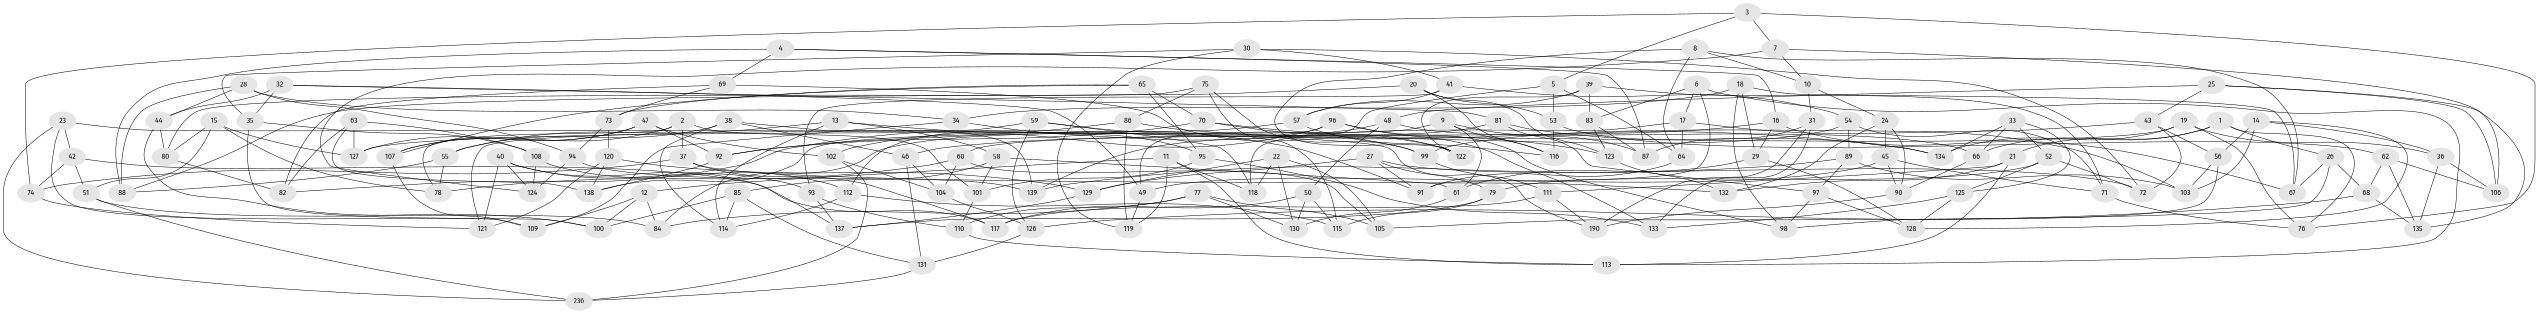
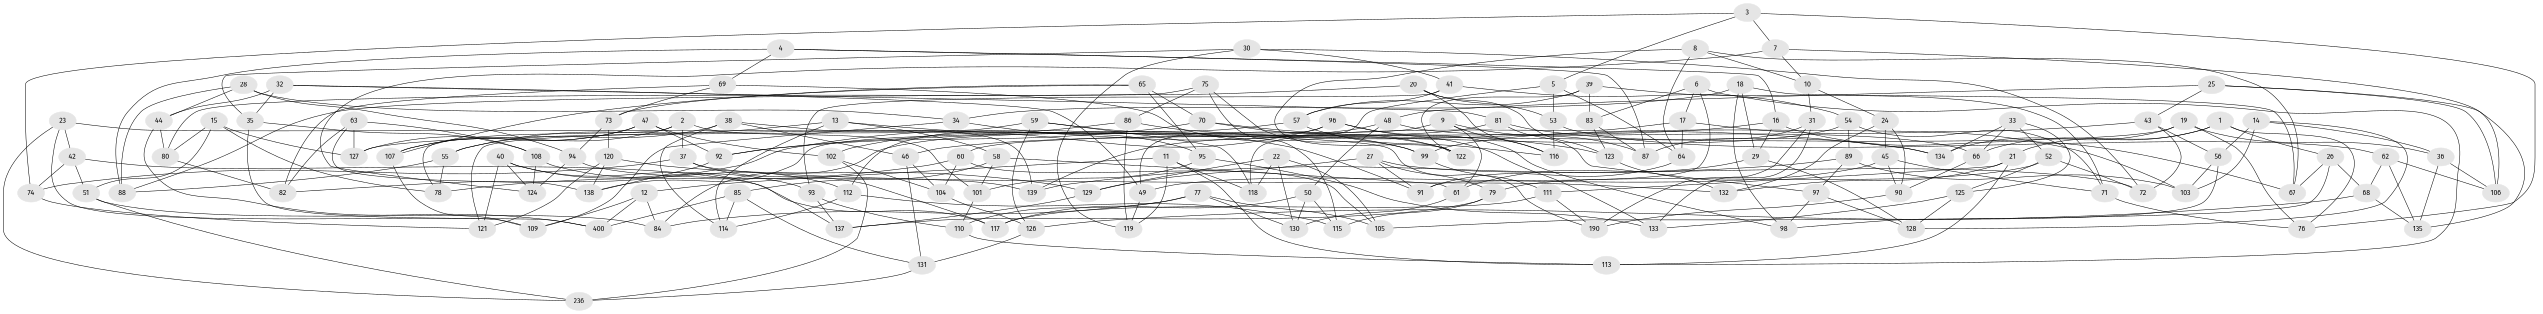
  graph {
    fontname="Fira Sans"
    node [color=gray90 fontname="Fira Sans" style=filled]
    edge [fontname="Fira Sans"]
    1
    21
    26
    66
    76
    113
    111
    132
    67
    105
    68
    90
    2
    37
    78
    101
    107
    74
    117
    110
    109
    3
    5
    7
    49
    53
    64
    10
    106
    124
    121
    4
    16
    69
    87
    88
    29
    46
    122
    82
    73
    119
    116
    62
    91
    6
    17
    83
    118
    103
    123
    24
    31
    8
    9
    61
    138
    130
    45
    n60 [label=190]
    133
    11
    12
    84
-   100
+   100 [label=400]
    13
    55
    58
    114
    85
    14
    36
    56
    128
    135
    98
    15
    51
    80
    127
    n81 [label=236]
    104
    131
    18
    34
    95
    19
    60
    134
    20
    22
    129
    137
    23
    42
    71
    25
    43
    48
    72
    99
    50
    126
    27
    79
    115
    28
    44
    94
    139
    30
    35
    41
    108
    57
    93
    54
    32
    81
    97
    33
    52
    125
    112
    38
    39
    40
    89
    47
    92
    102
    59
    63
    65
    70
    120
    75
    86
    77
    96
    1 -- 21
    1 -- 26
    1 -- 66
    1 -- 76
    21 -- 113
    21 -- 111
    21 -- 132
    26 -- 67
    26 -- 105
    26 -- 68
    66 -- 90
    111 -- 117
    111 -- n60
    68 -- 135
    68 -- 126
    90 -- n60
    2 -- 37
    2 -- 78
    2 -- 101
    2 -- 107
    37 -- 132
    37 -- 74
    37 -- 117
    101 -- 110
    107 -- 109
    74 -- 121
    110 -- 113
    3 -- 76
    3 -- 74
    3 -- 5
    3 -- 7
    5 -- 49
    5 -- 53
    5 -- 64
    7 -- 10
    7 -- 106
    7 -- 124
    49 -- 119
    53 -- 116
    53 -- 62
    64 -- 91
    10 -- 24
    10 -- 31
    4 -- 16
    4 -- 69
    4 -- 87
    4 -- 88
    16 -- 67
    16 -- 29
    16 -- 46
    69 -- 122
    69 -- 82
    69 -- 73
    29 -- 61
    29 -- 128
    46 -- 104
    46 -- 131
    73 -- 94
    73 -- 120
    62 -- 68
    62 -- 106
    62 -- 135
    6 -- 113
    6 -- 91
    6 -- 17
    6 -- 83
    17 -- 64
    17 -- 118
    17 -- 103
    83 -- 87
    83 -- 123
    123 -- 132
    24 -- 132
    24 -- 90
    24 -- 45
    31 -- 87
    31 -- n60
    31 -- 133
    8 -- 67
    8 -- 64
    8 -- 10
    8 -- 122
    9 -- 87
    9 -- 116
    9 -- 61
    9 -- 138
    61 -- 130
    45 -- 90
    45 -- 49
    45 -- 71
    11 -- 113
    11 -- 119
    11 -- 118
    11 -- 12
    12 -- 109
    12 -- 84
    12 -- 100
    13 -- 91
    13 -- 55
    13 -- 58
    13 -- 114
    55 -- 78
    55 -- 88
    58 -- 101
    58 -- 61
    58 -- 85
    85 -- 100
    85 -- 114
    85 -- 131
    14 -- 103
    14 -- 36
    14 -- 56
    14 -- 128
    36 -- 106
    36 -- 135
    56 -- 103
    56 -- 98
    15 -- 78
    15 -- 51
    15 -- 80
    15 -- 127
    51 -- 84
    51 -- n81
    80 -- 82
    104 -- 126
    131 -- n81
    18 -- 67
    18 -- 29
    18 -- 98
    18 -- 34
    34 -- 109
    34 -- 95
    95 -- 101
    95 -- 133
    19 -- 76
    19 -- 36
    19 -- 60
    19 -- 134
    60 -- 105
    60 -- 78
    60 -- 104
    20 -- 53
    20 -- 88
    20 -- 116
    20 -- 123
    22 -- 105
    22 -- 118
    22 -- 130
    22 -- 129
    129 -- 137
    23 -- 109
    23 -- n60
    23 -- n81
    23 -- 42
    42 -- 74
    42 -- 117
    42 -- 51
    71 -- 76
    25 -- 106
    25 -- 135
    25 -- 43
    25 -- 48
    43 -- 56
    43 -- 72
    43 -- 99
    48 -- 66
    48 -- 82
    48 -- 50
    99 -- 111
    50 -- 117
    50 -- 130
    50 -- 115
    126 -- 131
    27 -- 91
    27 -- 129
    27 -- 72
    27 -- 79
    79 -- 137
    79 -- 115
    28 -- 88
    28 -- 34
    28 -- 44
    28 -- 94
    44 -- 100
    44 -- 80
    94 -- 124
    94 -- 139
    30 -- 119
    30 -- 72
    30 -- 35
    30 -- 41
    35 -- 100
    35 -- 108
    41 -- 57
    41 -- 93
    41 -- 54
    108 -- 124
    108 -- 112
    57 -- 116
    57 -- 127
    93 -- 110
    93 -- 137
    54 -- 71
    54 -- 139
    54 -- 89
    32 -- 49
    32 -- 44
    32 -- 35
    32 -- 81
    81 -- 84
    81 -- 134
    81 -- 97
    97 -- 128
    97 -- 98
    33 -- 66
    33 -- 134
    33 -- 52
    33 -- 125
    52 -- 72
    52 -- 79
    52 -- 125
    125 -- 133
    125 -- 128
    112 -- 114
    112 -- 115
    38 -- 46
    38 -- 55
    38 -- 114
    38 -- 139
    39 -- 122
    39 -- 83
    39 -- 71
    39 -- 57
    40 -- 124
    40 -- 121
    40 -- 137
    40 -- 93
    89 -- 103
    89 -- 139
    89 -- 97
    47 -- 107
    47 -- 127
    47 -- 92
    47 -- 102
    92 -- 138
    102 -- n81
    102 -- 104
    59 -- 121
    59 -- 118
    59 -- 99
    59 -- 126
    63 -- 82
    63 -- 138
    63 -- 127
    63 -- 108
    65 -- 107
    65 -- 73
    65 -- 95
    65 -- 70
    70 -- 122
    70 -- 123
    70 -- 92
    120 -- 121
    120 -- 138
    120 -- 129
    75 -- 80
    75 -- 99
    75 -- 115
    75 -- 86
    86 -- 119
    86 -- 134
    86 -- 92
    77 -- 105
    77 -- 110
    77 -- 130
    77 -- 84
    96 -- 133
    96 -- 98
    96 -- 112
    96 -- 102
  }
